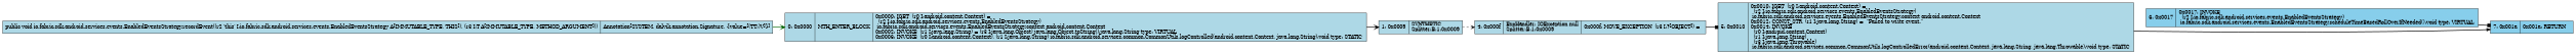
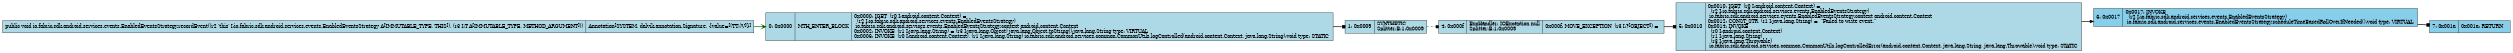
  digraph {
    rankdir=LR
    node [fillcolor=lightblue shape=record style=filled]
    edge [arrowhead=box color=black style=bold]
    n1 [label="{0\:\ 0x0000|MTH_ENTER_BLOCK\l|0x0000: IGET  (r0 I:android.content.Context) = \l  (r2 I:io.fabric.sdk.android.services.events.EnabledEventsStrategy)\l io.fabric.sdk.android.services.events.EnabledEventsStrategy.context android.content.Context \l0x0002: INVOKE  (r1 I:java.lang.String) = (r3 I:java.lang.Object) java.lang.Object.toString():java.lang.String type: VIRTUAL \l0x0006: INVOKE  (r0 I:android.content.Context), (r1 I:java.lang.String) io.fabric.sdk.android.services.common.CommonUtils.logControlled(android.content.Context, java.lang.String):void type: STATIC \l}"]
    n2 [label="{1\:\ 0x0009|SYNTHETIC\lSplitter:B:1:0x0009\l}"]
    n3 [label="{4\:\ 0x000f|ExcHandler: IOException null\lSplitter:B:1:0x0009\l|0x000f: MOVE_EXCEPTION  (r3 I:?[OBJECT]) =  \l}"]
    n4 [label="{5\:\ 0x0010|0x0010: IGET  (r0 I:android.content.Context) = \l  (r2 I:io.fabric.sdk.android.services.events.EnabledEventsStrategy)\l io.fabric.sdk.android.services.events.EnabledEventsStrategy.context android.content.Context \l0x0012: CONST_STR  (r1 I:java.lang.String) =  \"Failed to write event.\" \l0x0014: INVOKE  \l  (r0 I:android.content.Context)\l  (r1 I:java.lang.String)\l  (r3 I:java.lang.Throwable)\l io.fabric.sdk.android.services.common.CommonUtils.logControlledError(android.content.Context, java.lang.String, java.lang.Throwable):void type: STATIC \l}"]
    n5 [fillcolor=skyblue label="{6\:\ 0x0017|0x0017: INVOKE  \l  (r2 I:io.fabric.sdk.android.services.events.EnabledEventsStrategy)\l io.fabric.sdk.android.services.events.EnabledEventsStrategy.scheduleTimeBasedRollOverIfNeeded():void type: VIRTUAL \l}"]
    n6 [fillcolor=skyblue label="{7\:\ 0x001a|0x001a: RETURN   \l}"]
    n7 [label="{public void io.fabric.sdk.android.services.events.EnabledEventsStrategy.recordEvent((r2 'this' I:io.fabric.sdk.android.services.events.EnabledEventsStrategy A[IMMUTABLE_TYPE, THIS]), (r3 I:T A[IMMUTABLE_TYPE, METHOD_ARGUMENT]))  | Annotation[SYSTEM, dalvik.annotation.Signature, \{value=[(TT;)V]\}]\l}"]
-   n1 -> n2 [arrowhead=vee]
-   n2 -> n3 [arrowhead=vee style=dashed]
+   n1 -> n2
+   n2 -> n3 [style=dashed]
    n3 -> n4
-   n4 -> n6 [arrowhead=normal]
+   n4 -> n5 [arrowhead=normal]
    n5 -> n6
    n7 -> n1 [arrowhead=vee color=darkgreen]
  }
